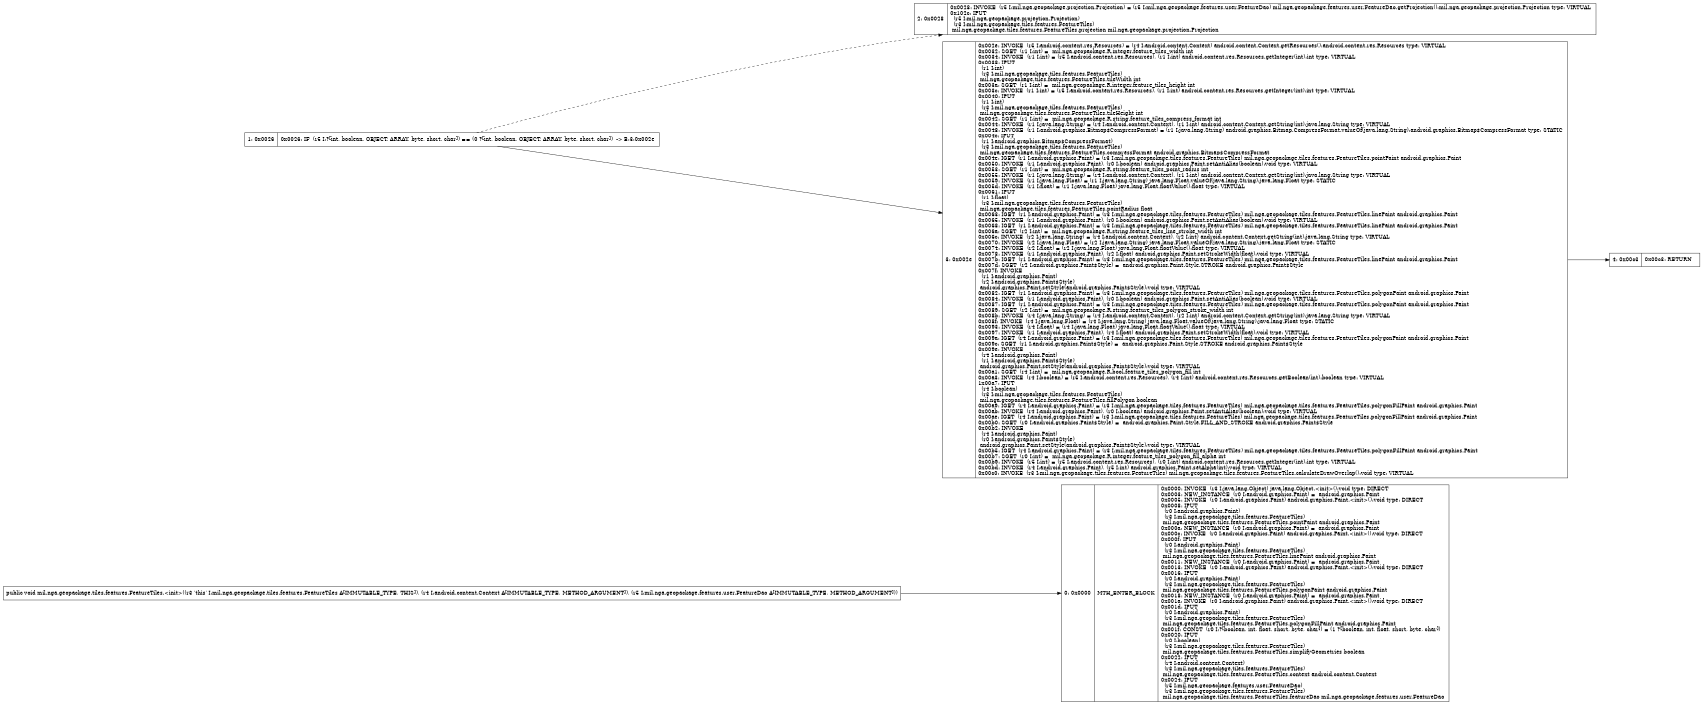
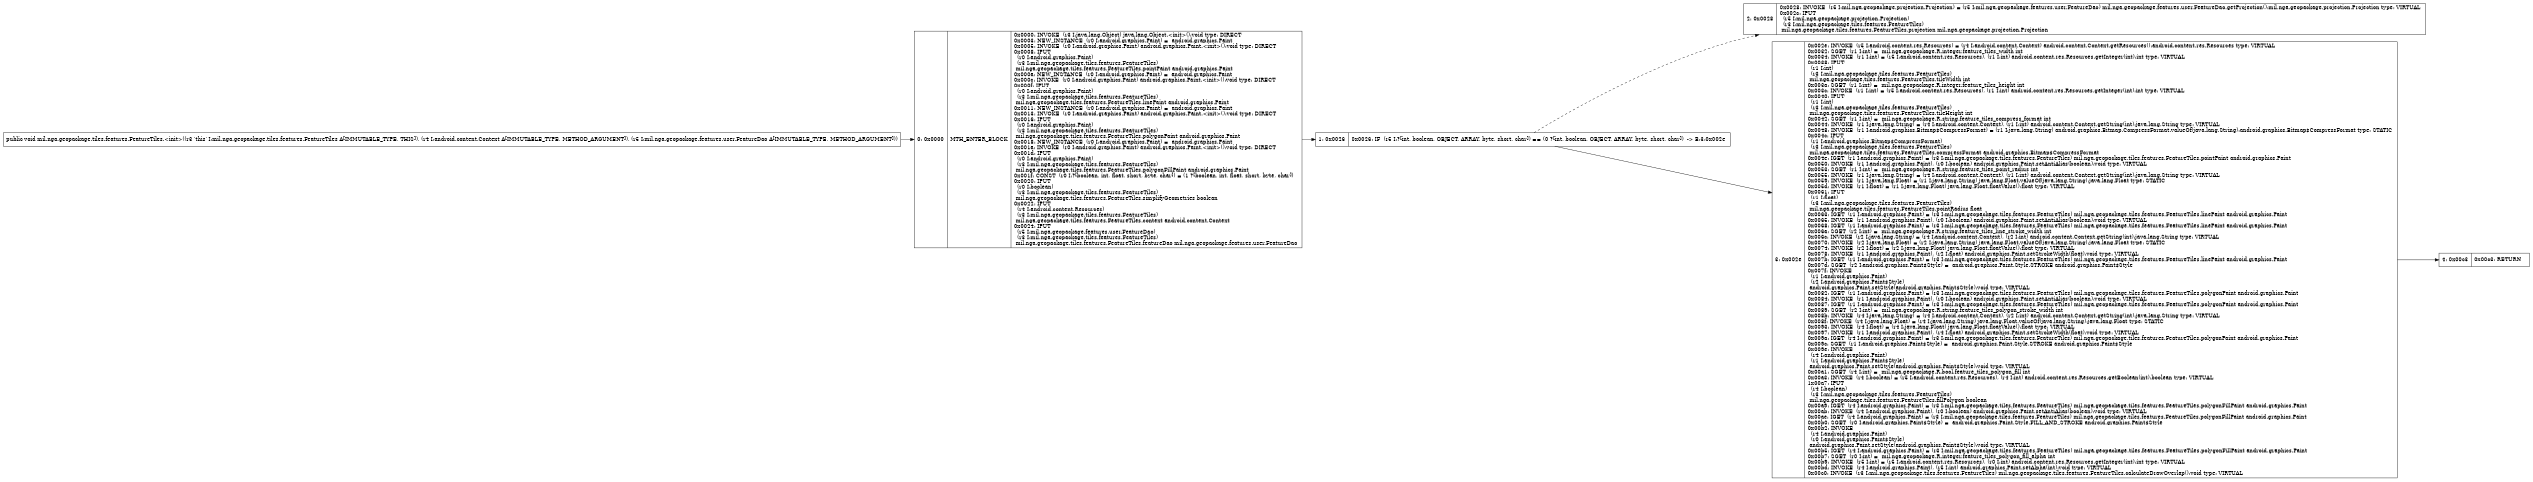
  digraph {
    rankdir=LR
    node [shape=record]
-   n1 [label="{0\:\ 0x0000|MTH_ENTER_BLOCK\l|0x0000: INVOKE  (r3 I:java.lang.Object) java.lang.Object.\<init\>():void type: DIRECT \l0x0003: NEW_INSTANCE  (r0 I:android.graphics.Paint) =  android.graphics.Paint \l0x0005: INVOKE  (r0 I:android.graphics.Paint) android.graphics.Paint.\<init\>():void type: DIRECT \l0x0008: IPUT  \l  (r0 I:android.graphics.Paint)\l  (r3 I:mil.nga.geopackage.tiles.features.FeatureTiles)\l mil.nga.geopackage.tiles.features.FeatureTiles.pointPaint android.graphics.Paint \l0x000a: NEW_INSTANCE  (r0 I:android.graphics.Paint) =  android.graphics.Paint \l0x000c: INVOKE  (r0 I:android.graphics.Paint) android.graphics.Paint.\<init\>():void type: DIRECT \l0x000f: IPUT  \l  (r0 I:android.graphics.Paint)\l  (r3 I:mil.nga.geopackage.tiles.features.FeatureTiles)\l mil.nga.geopackage.tiles.features.FeatureTiles.linePaint android.graphics.Paint \l0x0011: NEW_INSTANCE  (r0 I:android.graphics.Paint) =  android.graphics.Paint \l0x0013: INVOKE  (r0 I:android.graphics.Paint) android.graphics.Paint.\<init\>():void type: DIRECT \l0x0016: IPUT  \l  (r0 I:android.graphics.Paint)\l  (r3 I:mil.nga.geopackage.tiles.features.FeatureTiles)\l mil.nga.geopackage.tiles.features.FeatureTiles.polygonPaint android.graphics.Paint \l0x0018: NEW_INSTANCE  (r0 I:android.graphics.Paint) =  android.graphics.Paint \l0x001a: INVOKE  (r0 I:android.graphics.Paint) android.graphics.Paint.\<init\>():void type: DIRECT \l0x001d: IPUT  \l  (r0 I:android.graphics.Paint)\l  (r3 I:mil.nga.geopackage.tiles.features.FeatureTiles)\l mil.nga.geopackage.tiles.features.FeatureTiles.polygonFillPaint android.graphics.Paint \l0x001f: CONST  (r0 I:?[boolean, int, float, short, byte, char]) = (1 ?[boolean, int, float, short, byte, char]) \l0x0020: IPUT  \l  (r0 I:boolean)\l  (r3 I:mil.nga.geopackage.tiles.features.FeatureTiles)\l mil.nga.geopackage.tiles.features.FeatureTiles.simplifyGeometries boolean \l0x0022: IPUT  \l  (r4 I:android.content.Context)\l  (r3 I:mil.nga.geopackage.tiles.features.FeatureTiles)\l mil.nga.geopackage.tiles.features.FeatureTiles.context android.content.Context \l0x0024: IPUT  \l  (r5 I:mil.nga.geopackage.features.user.FeatureDao)\l  (r3 I:mil.nga.geopackage.tiles.features.FeatureTiles)\l mil.nga.geopackage.tiles.features.FeatureTiles.featureDao mil.nga.geopackage.features.user.FeatureDao \l}"]
+   n1 [label="{0\:\ 0x0000|MTH_ENTER_BLOCK\l|0x0000: INVOKE  (r3 I:java.lang.Object) java.lang.Object.\<init\>():void type: DIRECT \l0x0003: NEW_INSTANCE  (r0 I:android.graphics.Paint) =  android.graphics.Paint \l0x0005: INVOKE  (r0 I:android.graphics.Paint) android.graphics.Paint.\<init\>():void type: DIRECT \l0x0008: IPUT  \l  (r0 I:android.graphics.Paint)\l  (r3 I:mil.nga.geopackage.tiles.features.FeatureTiles)\l mil.nga.geopackage.tiles.features.FeatureTiles.pointPaint android.graphics.Paint \l0x000a: NEW_INSTANCE  (r0 I:android.graphics.Paint) =  android.graphics.Paint \l0x000c: INVOKE  (r0 I:android.graphics.Paint) android.graphics.Paint.\<init\>():void type: DIRECT \l0x000f: IPUT  \l  (r0 I:android.graphics.Paint)\l  (r3 I:mil.nga.geopackage.tiles.features.FeatureTiles)\l mil.nga.geopackage.tiles.features.FeatureTiles.linePaint android.graphics.Paint \l0x0011: NEW_INSTANCE  (r0 I:android.graphics.Paint) =  android.graphics.Paint \l0x0013: INVOKE  (r0 I:android.graphics.Paint) android.graphics.Paint.\<init\>():void type: DIRECT \l0x0016: IPUT  \l  (r0 I:android.graphics.Paint)\l  (r3 I:mil.nga.geopackage.tiles.features.FeatureTiles)\l mil.nga.geopackage.tiles.features.FeatureTiles.polygonPaint android.graphics.Paint \l0x0018: NEW_INSTANCE  (r0 I:android.graphics.Paint) =  android.graphics.Paint \l0x001a: INVOKE  (r0 I:android.graphics.Paint) android.graphics.Paint.\<init\>():void type: DIRECT \l0x001d: IPUT  \l  (r0 I:android.graphics.Paint)\l  (r3 I:mil.nga.geopackage.tiles.features.FeatureTiles)\l mil.nga.geopackage.tiles.features.FeatureTiles.polygonFillPaint android.graphics.Paint \l0x001f: CONST  (r0 I:?[boolean, int, float, short, byte, char]) = (1 ?[boolean, int, float, short, byte, char]) \l0x0020: IPUT  \l  (r0 I:boolean)\l  (r3 I:mil.nga.geopackage.tiles.features.FeatureTiles)\l mil.nga.geopackage.tiles.features.FeatureTiles.simplifyGeometries boolean \l0x0022: IPUT  \l  (r4 I:android.content.Resources)\l  (r3 I:mil.nga.geopackage.tiles.features.FeatureTiles)\l mil.nga.geopackage.tiles.features.FeatureTiles.context android.content.Context \l0x0024: IPUT  \l  (r5 I:mil.nga.geopackage.features.user.FeatureDao)\l  (r3 I:mil.nga.geopackage.tiles.features.FeatureTiles)\l mil.nga.geopackage.tiles.features.FeatureTiles.featureDao mil.nga.geopackage.features.user.FeatureDao \l}"]
    n2 [label="{1\:\ 0x0026|0x0026: IF  (r5 I:?[int, boolean, OBJECT, ARRAY, byte, short, char]) == (0 ?[int, boolean, OBJECT, ARRAY, byte, short, char])  \-\> B:3:0x002e \l}"]
-   n3 [label="{2\:\ 0x0028|0x0028: INVOKE  (r5 I:mil.nga.geopackage.projection.Projection) = (r5 I:mil.nga.geopackage.features.user.FeatureDao) mil.nga.geopackage.features.user.FeatureDao.getProjection():mil.nga.geopackage.projection.Projection type: VIRTUAL \l0x102c: IPUT  \l  (r5 I:mil.nga.geopackage.projection.Projection)\l  (r3 I:mil.nga.geopackage.tiles.features.FeatureTiles)\l mil.nga.geopackage.tiles.features.FeatureTiles.projection mil.nga.geopackage.projection.Projection \l}"]
+   n3 [label="{2\:\ 0x0028|0x0028: INVOKE  (r5 I:mil.nga.geopackage.projection.Projection) = (r5 I:mil.nga.geopackage.features.user.FeatureDao) mil.nga.geopackage.features.user.FeatureDao.getProjection():mil.nga.geopackage.projection.Projection type: VIRTUAL \l0x002c: IPUT  \l  (r5 I:mil.nga.geopackage.projection.Projection)\l  (r3 I:mil.nga.geopackage.tiles.features.FeatureTiles)\l mil.nga.geopackage.tiles.features.FeatureTiles.projection mil.nga.geopackage.projection.Projection \l}"]
    n4 [label="{3\:\ 0x002e|0x002e: INVOKE  (r5 I:android.content.res.Resources) = (r4 I:android.content.Context) android.content.Context.getResources():android.content.res.Resources type: VIRTUAL \l0x0032: SGET  (r1 I:int) =  mil.nga.geopackage.R.integer.feature_tiles_width int \l0x0034: INVOKE  (r1 I:int) = (r5 I:android.content.res.Resources), (r1 I:int) android.content.res.Resources.getInteger(int):int type: VIRTUAL \l0x0038: IPUT  \l  (r1 I:int)\l  (r3 I:mil.nga.geopackage.tiles.features.FeatureTiles)\l mil.nga.geopackage.tiles.features.FeatureTiles.tileWidth int \l0x003a: SGET  (r1 I:int) =  mil.nga.geopackage.R.integer.feature_tiles_height int \l0x003c: INVOKE  (r1 I:int) = (r5 I:android.content.res.Resources), (r1 I:int) android.content.res.Resources.getInteger(int):int type: VIRTUAL \l0x0040: IPUT  \l  (r1 I:int)\l  (r3 I:mil.nga.geopackage.tiles.features.FeatureTiles)\l mil.nga.geopackage.tiles.features.FeatureTiles.tileHeight int \l0x0042: SGET  (r1 I:int) =  mil.nga.geopackage.R.string.feature_tiles_compress_format int \l0x0044: INVOKE  (r1 I:java.lang.String) = (r4 I:android.content.Context), (r1 I:int) android.content.Context.getString(int):java.lang.String type: VIRTUAL \l0x0048: INVOKE  (r1 I:android.graphics.Bitmap$CompressFormat) = (r1 I:java.lang.String) android.graphics.Bitmap.CompressFormat.valueOf(java.lang.String):android.graphics.Bitmap$CompressFormat type: STATIC \l0x004c: IPUT  \l  (r1 I:android.graphics.Bitmap$CompressFormat)\l  (r3 I:mil.nga.geopackage.tiles.features.FeatureTiles)\l mil.nga.geopackage.tiles.features.FeatureTiles.compressFormat android.graphics.Bitmap$CompressFormat \l0x004e: IGET  (r1 I:android.graphics.Paint) = (r3 I:mil.nga.geopackage.tiles.features.FeatureTiles) mil.nga.geopackage.tiles.features.FeatureTiles.pointPaint android.graphics.Paint \l0x0050: INVOKE  (r1 I:android.graphics.Paint), (r0 I:boolean) android.graphics.Paint.setAntiAlias(boolean):void type: VIRTUAL \l0x0053: SGET  (r1 I:int) =  mil.nga.geopackage.R.string.feature_tiles_point_radius int \l0x0055: INVOKE  (r1 I:java.lang.String) = (r4 I:android.content.Context), (r1 I:int) android.content.Context.getString(int):java.lang.String type: VIRTUAL \l0x0059: INVOKE  (r1 I:java.lang.Float) = (r1 I:java.lang.String) java.lang.Float.valueOf(java.lang.String):java.lang.Float type: STATIC \l0x005d: INVOKE  (r1 I:float) = (r1 I:java.lang.Float) java.lang.Float.floatValue():float type: VIRTUAL \l0x0061: IPUT  \l  (r1 I:float)\l  (r3 I:mil.nga.geopackage.tiles.features.FeatureTiles)\l mil.nga.geopackage.tiles.features.FeatureTiles.pointRadius float \l0x0063: IGET  (r1 I:android.graphics.Paint) = (r3 I:mil.nga.geopackage.tiles.features.FeatureTiles) mil.nga.geopackage.tiles.features.FeatureTiles.linePaint android.graphics.Paint \l0x0065: INVOKE  (r1 I:android.graphics.Paint), (r0 I:boolean) android.graphics.Paint.setAntiAlias(boolean):void type: VIRTUAL \l0x0068: IGET  (r1 I:android.graphics.Paint) = (r3 I:mil.nga.geopackage.tiles.features.FeatureTiles) mil.nga.geopackage.tiles.features.FeatureTiles.linePaint android.graphics.Paint \l0x006a: SGET  (r2 I:int) =  mil.nga.geopackage.R.string.feature_tiles_line_stroke_width int \l0x006c: INVOKE  (r2 I:java.lang.String) = (r4 I:android.content.Context), (r2 I:int) android.content.Context.getString(int):java.lang.String type: VIRTUAL \l0x0070: INVOKE  (r2 I:java.lang.Float) = (r2 I:java.lang.String) java.lang.Float.valueOf(java.lang.String):java.lang.Float type: STATIC \l0x0074: INVOKE  (r2 I:float) = (r2 I:java.lang.Float) java.lang.Float.floatValue():float type: VIRTUAL \l0x0078: INVOKE  (r1 I:android.graphics.Paint), (r2 I:float) android.graphics.Paint.setStrokeWidth(float):void type: VIRTUAL \l0x007b: IGET  (r1 I:android.graphics.Paint) = (r3 I:mil.nga.geopackage.tiles.features.FeatureTiles) mil.nga.geopackage.tiles.features.FeatureTiles.linePaint android.graphics.Paint \l0x007d: SGET  (r2 I:android.graphics.Paint$Style) =  android.graphics.Paint.Style.STROKE android.graphics.Paint$Style \l0x007f: INVOKE  \l  (r1 I:android.graphics.Paint)\l  (r2 I:android.graphics.Paint$Style)\l android.graphics.Paint.setStyle(android.graphics.Paint$Style):void type: VIRTUAL \l0x0082: IGET  (r1 I:android.graphics.Paint) = (r3 I:mil.nga.geopackage.tiles.features.FeatureTiles) mil.nga.geopackage.tiles.features.FeatureTiles.polygonPaint android.graphics.Paint \l0x0084: INVOKE  (r1 I:android.graphics.Paint), (r0 I:boolean) android.graphics.Paint.setAntiAlias(boolean):void type: VIRTUAL \l0x0087: IGET  (r1 I:android.graphics.Paint) = (r3 I:mil.nga.geopackage.tiles.features.FeatureTiles) mil.nga.geopackage.tiles.features.FeatureTiles.polygonPaint android.graphics.Paint \l0x0089: SGET  (r2 I:int) =  mil.nga.geopackage.R.string.feature_tiles_polygon_stroke_width int \l0x008b: INVOKE  (r4 I:java.lang.String) = (r4 I:android.content.Context), (r2 I:int) android.content.Context.getString(int):java.lang.String type: VIRTUAL \l0x008f: INVOKE  (r4 I:java.lang.Float) = (r4 I:java.lang.String) java.lang.Float.valueOf(java.lang.String):java.lang.Float type: STATIC \l0x0093: INVOKE  (r4 I:float) = (r4 I:java.lang.Float) java.lang.Float.floatValue():float type: VIRTUAL \l0x0097: INVOKE  (r1 I:android.graphics.Paint), (r4 I:float) android.graphics.Paint.setStrokeWidth(float):void type: VIRTUAL \l0x009a: IGET  (r4 I:android.graphics.Paint) = (r3 I:mil.nga.geopackage.tiles.features.FeatureTiles) mil.nga.geopackage.tiles.features.FeatureTiles.polygonPaint android.graphics.Paint \l0x009c: SGET  (r1 I:android.graphics.Paint$Style) =  android.graphics.Paint.Style.STROKE android.graphics.Paint$Style \l0x009e: INVOKE  \l  (r4 I:android.graphics.Paint)\l  (r1 I:android.graphics.Paint$Style)\l android.graphics.Paint.setStyle(android.graphics.Paint$Style):void type: VIRTUAL \l0x00a1: SGET  (r4 I:int) =  mil.nga.geopackage.R.bool.feature_tiles_polygon_fill int \l0x00a3: INVOKE  (r4 I:boolean) = (r5 I:android.content.res.Resources), (r4 I:int) android.content.res.Resources.getBoolean(int):boolean type: VIRTUAL \l1x00a7: IPUT  \l  (r4 I:boolean)\l  (r3 I:mil.nga.geopackage.tiles.features.FeatureTiles)\l mil.nga.geopackage.tiles.features.FeatureTiles.fillPolygon boolean \l0x00a9: IGET  (r4 I:android.graphics.Paint) = (r3 I:mil.nga.geopackage.tiles.features.FeatureTiles) mil.nga.geopackage.tiles.features.FeatureTiles.polygonFillPaint android.graphics.Paint \l0x00ab: INVOKE  (r4 I:android.graphics.Paint), (r0 I:boolean) android.graphics.Paint.setAntiAlias(boolean):void type: VIRTUAL \l0x00ae: IGET  (r4 I:android.graphics.Paint) = (r3 I:mil.nga.geopackage.tiles.features.FeatureTiles) mil.nga.geopackage.tiles.features.FeatureTiles.polygonFillPaint android.graphics.Paint \l0x00b0: SGET  (r0 I:android.graphics.Paint$Style) =  android.graphics.Paint.Style.FILL_AND_STROKE android.graphics.Paint$Style \l0x00b2: INVOKE  \l  (r4 I:android.graphics.Paint)\l  (r0 I:android.graphics.Paint$Style)\l android.graphics.Paint.setStyle(android.graphics.Paint$Style):void type: VIRTUAL \l0x00b5: IGET  (r4 I:android.graphics.Paint) = (r3 I:mil.nga.geopackage.tiles.features.FeatureTiles) mil.nga.geopackage.tiles.features.FeatureTiles.polygonFillPaint android.graphics.Paint \l0x00b7: SGET  (r0 I:int) =  mil.nga.geopackage.R.integer.feature_tiles_polygon_fill_alpha int \l0x00b9: INVOKE  (r5 I:int) = (r5 I:android.content.res.Resources), (r0 I:int) android.content.res.Resources.getInteger(int):int type: VIRTUAL \l0x00bd: INVOKE  (r4 I:android.graphics.Paint), (r5 I:int) android.graphics.Paint.setAlpha(int):void type: VIRTUAL \l0x00c0: INVOKE  (r3 I:mil.nga.geopackage.tiles.features.FeatureTiles) mil.nga.geopackage.tiles.features.FeatureTiles.calculateDrawOverlap():void type: VIRTUAL \l}"]
    n5 [label="{4\:\ 0x00c3|0x00c3: RETURN   \l}"]
    n6 [label="{public void mil.nga.geopackage.tiles.features.FeatureTiles.\<init\>((r3 'this' I:mil.nga.geopackage.tiles.features.FeatureTiles A[IMMUTABLE_TYPE, THIS]), (r4 I:android.content.Context A[IMMUTABLE_TYPE, METHOD_ARGUMENT]), (r5 I:mil.nga.geopackage.features.user.FeatureDao A[IMMUTABLE_TYPE, METHOD_ARGUMENT])) }"]
+   n1 -> n2
    n2 -> n3 [style=dashed]
    n2 -> n4
    n4 -> n5
    n6 -> n1
  }
